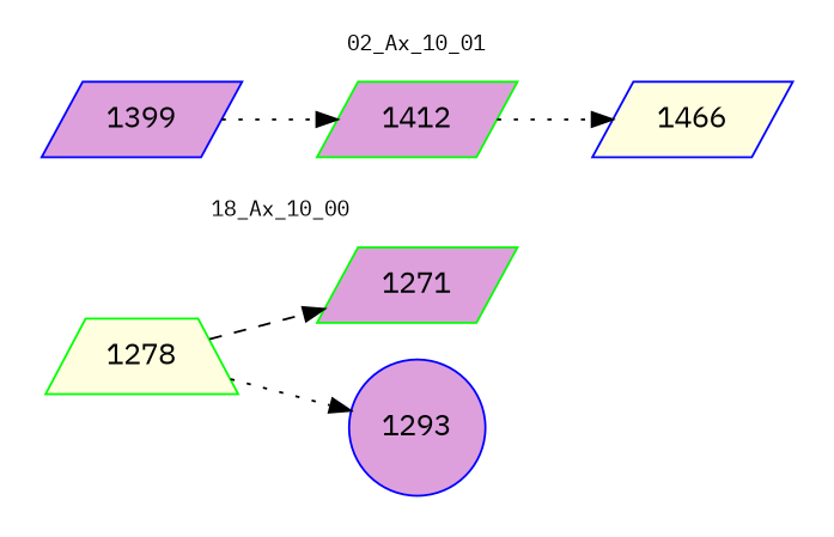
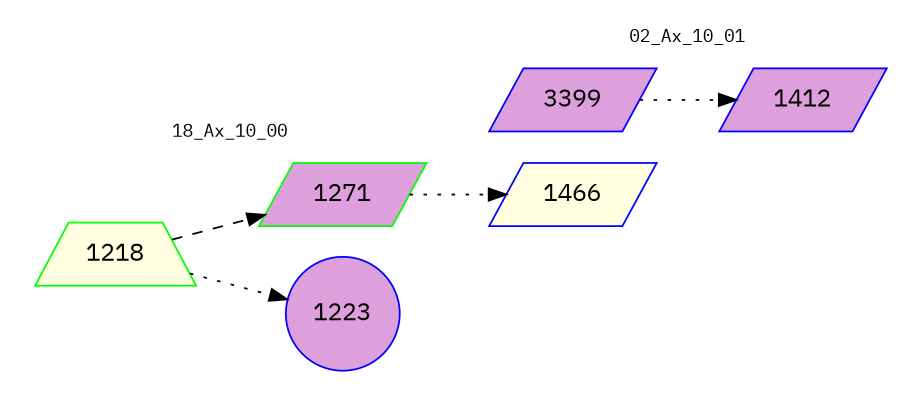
  digraph {
    fontname="IBM Plex Mono"
    rankdir=LR
    node [color=green fillcolor=plum fontname="IBM Plex Mono" shape=parallelogram style=filled]
    edge [color=black fontname="IBM Plex Mono" style=dotted]
-   n1 [fillcolor=lightyellow label=1278 shape=trapezium]
-   n2 [color=blue label=1293 shape=circle]
+   n1 [fillcolor=lightyellow label=1218 shape=trapezium]
+   n2 [color=blue label=1223 shape=circle]
    n3 [label=1271]
-   n4 [label=1412]
-   n5 [color=blue label=1399]
+   n4 [color=blue label=1412]
+   n5 [color=blue label=3399]
    n6 [color=blue fillcolor=lightyellow label=1466]
    subgraph cluster_1 {
      color=white
      fontsize=10
      label="18_Ax_10_00"
      n1
      n2
      n3
    }
    subgraph cluster_2 {
      color=white
      fontsize=10
      label="02_Ax_10_01"
      n4
      n5
      n6
    }
    n1 -> n2
    n1 -> n3 [style=dashed]
-   n4 -> n6
+   n3 -> n6
    n5 -> n4
  }
